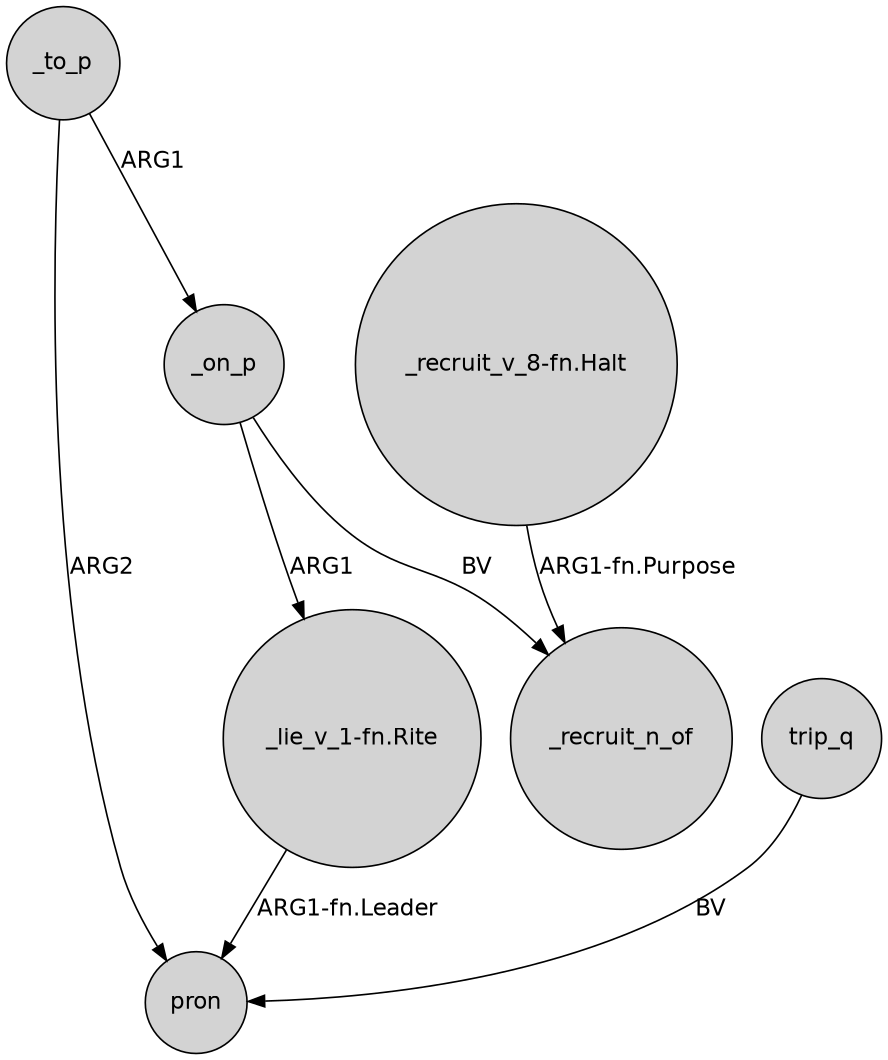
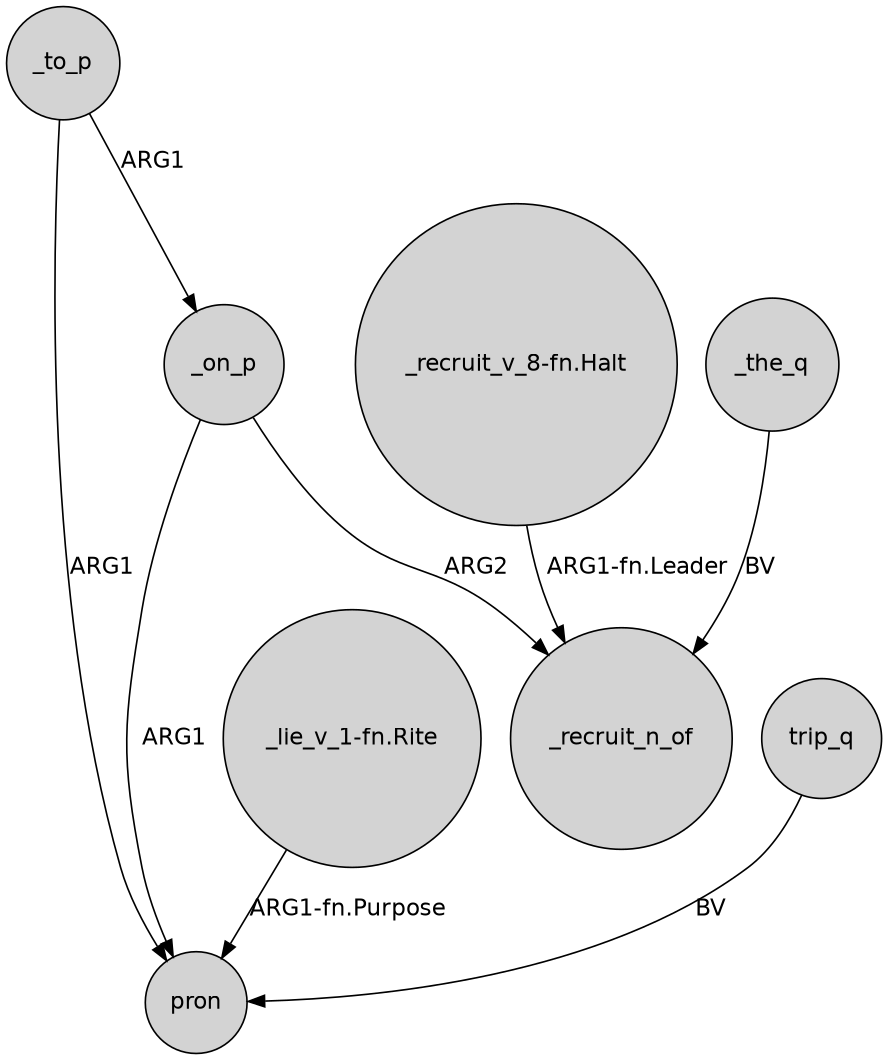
  digraph {
    fontname="DejaVu Sans"
    node [fontname="DejaVu Sans" shape=circle style=filled]
    edge [fontname="DejaVu Sans"]
    _to_p
    pron
    _on_p
    "_lie_v_1-fn.Rite"
    n5 [label=_recruit_n_of]
    n6 [label=trip_q]
    n7 [label="_recruit_v_8-fn.Halt"]
-   _to_p -> pron [label=ARG2]
+   _the_q
+   _to_p -> pron [label=ARG1]
    _to_p -> _on_p [label=ARG1]
-   _on_p -> "_lie_v_1-fn.Rite" [label=ARG1]
-   _on_p -> n5 [label=BV]
-   "_lie_v_1-fn.Rite" -> pron [label="ARG1-fn.Leader"]
+   _on_p -> pron [label=ARG1]
+   _on_p -> n5 [label=ARG2]
+   "_lie_v_1-fn.Rite" -> pron [label="ARG1-fn.Purpose"]
    n6 -> pron [label=BV]
-   n7 -> n5 [label="ARG1-fn.Purpose"]
+   n7 -> n5 [label="ARG1-fn.Leader"]
+   _the_q -> n5 [label=BV]
  }
